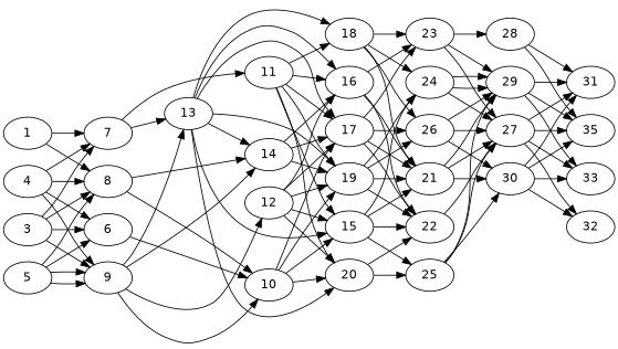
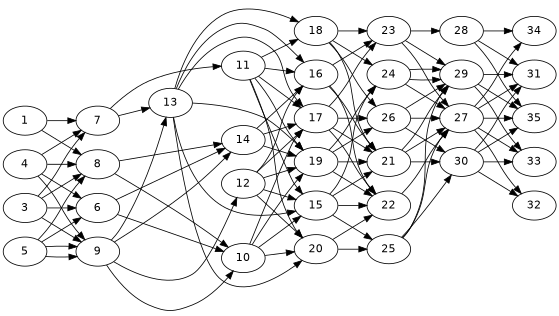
  digraph {
    fontname="DejaVu Sans"
    rankdir=LR
    node [alpha=0.15 fontname="DejaVu Sans"]
    edge [fontname="DejaVu Sans"]
    1 [alpha=0.13 expect_size=21097472]
    7 [expect_size=44381184]
    8 [alpha=0.08 expect_size=25475072]
    11 [expect_size=47752192]
    13 [alpha=0.02 expect_size=51366912]
    10 [alpha=0.08 expect_size=51921920]
    14 [alpha=0.01 expect_size=47066112]
    15 [alpha=0.11 expect_size=14566400]
    17 [alpha=0.11 expect_size=20184064]
    19 [alpha=0.14 expect_size=26858496]
    20 [alpha=0.05 expect_size=33640448]
    16 [alpha=0.16 expect_size=35673088]
    18 [alpha=0.01 expect_size=8077312]
    6 [alpha=0.13 expect_size=24078336]
    3 [alpha=0.18 expect_size=45299712]
    9 [alpha=0.03 expect_size=10039296]
    12 [alpha=0.05 expect_size=30346240]
    4 [alpha=0.06 expect_size=24383488]
    5 [alpha=0.09 expect_size=10033152]
    21 [alpha=0.03 expect_size=52099072]
    22 [expect_size=39182336]
    24 [alpha=0.02 expect_size=8650752]
    25 [alpha=0.01 expect_size=11789312]
    23 [alpha=0.04 expect_size=50740224]
    26 [alpha=0.08 expect_size=37013504]
    27 [alpha=0.12 expect_size=27573248]
    29 [alpha=0.20 expect_size=8107008]
    30 [alpha=0.14 expect_size=41149440]
    28 [alpha=0.05 expect_size=6524928]
    31 [alpha=0.06 expect_size=5799936]
    32 [alpha=0.09 expect_size=12285952]
    33 [alpha=0.12 expect_size=47740928]
+   34 [alpha=0.12 expect_size=10664960]
    35 [alpha=0.16 expect_size=14571520]
    1 -> 7
    1 -> 8
    7 -> 11
    7 -> 13
    8 -> 10
    8 -> 14
    11 -> 15
    11 -> 17
    11 -> 19
    11 -> 20
    11 -> 16
    11 -> 18
    13 -> 15
    13 -> 17
    13 -> 19
    13 -> 20
    13 -> 16
    13 -> 18
    10 -> 15
    10 -> 17
    10 -> 19
    10 -> 20
    14 -> 17
    14 -> 19
    14 -> 16
    15 -> 21
    15 -> 22
    15 -> 24
    15 -> 25
    17 -> 21
    17 -> 22
    17 -> 23
    17 -> 26
    19 -> 21
    19 -> 22
    19 -> 24
    19 -> 26
    20 -> 22
    20 -> 25
    16 -> 21
    16 -> 22
    16 -> 23
    18 -> 21
    18 -> 24
    18 -> 23
    18 -> 26
    6 -> 10
-   13 -> 14
+   6 -> 14
    3 -> 7
    3 -> 8
    3 -> 6
    3 -> 9
    9 -> 13
    9 -> 10
    9 -> 14
    9 -> 12
    12 -> 15
    12 -> 17
    12 -> 19
    12 -> 20
    12 -> 16
    4 -> 7
    4 -> 8
    4 -> 6
    4 -> 9
    5 -> 8
    5 -> 6
    5 -> 9
    5 -> 9
    21 -> 27
    21 -> 29
    21 -> 30
    22 -> 27
    24 -> 27
    24 -> 29
    24 -> 29
    25 -> 27
    25 -> 29
    25 -> 30
    23 -> 27
    23 -> 29
    23 -> 28
    26 -> 27
    26 -> 29
    26 -> 30
    27 -> 31
    27 -> 32
    27 -> 33
+   27 -> 34
    27 -> 35
    29 -> 31
    29 -> 33
    29 -> 35
    30 -> 31
    30 -> 32
    30 -> 33
    30 -> 35
    28 -> 31
+   28 -> 34
    28 -> 35
  }
